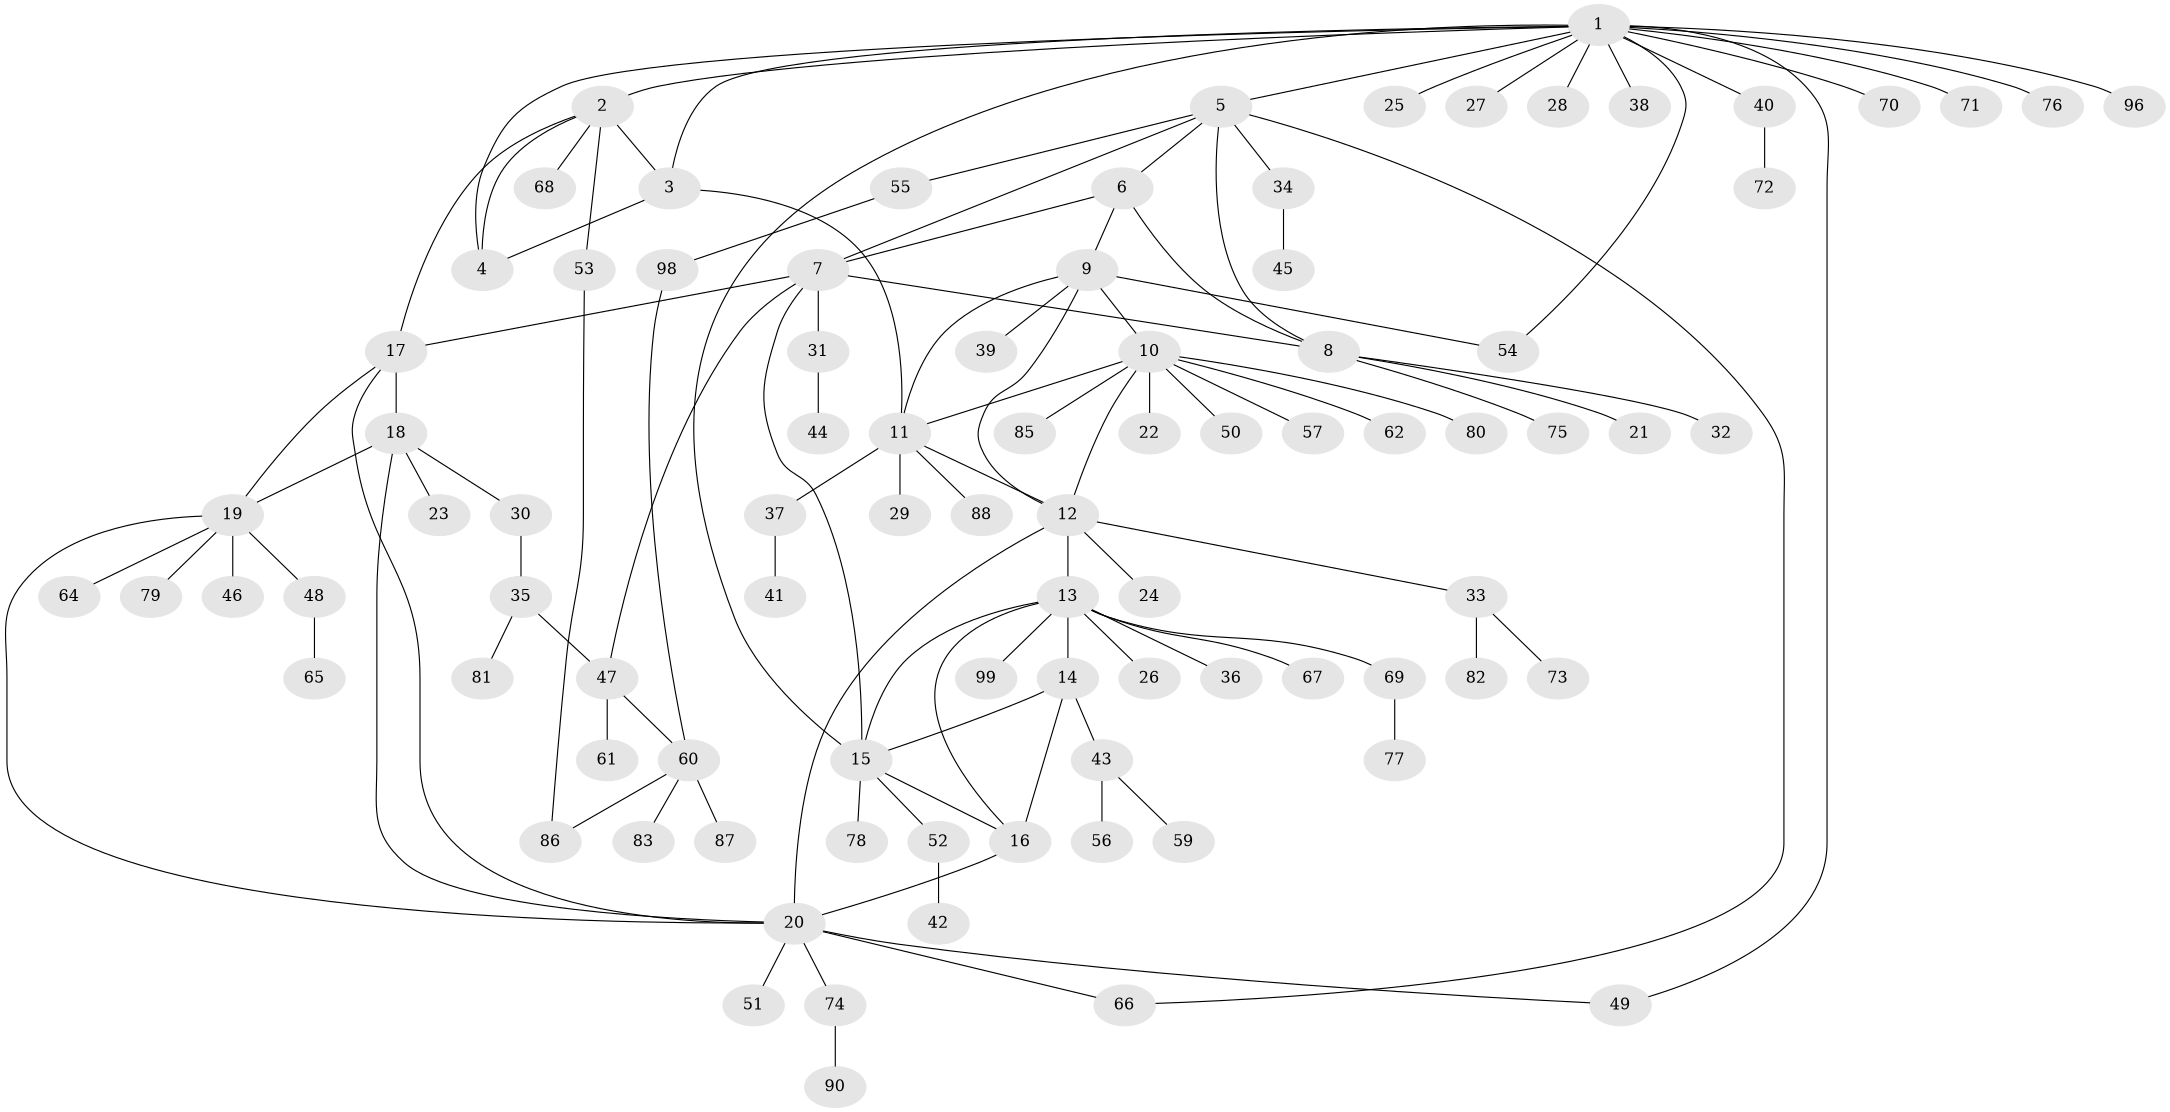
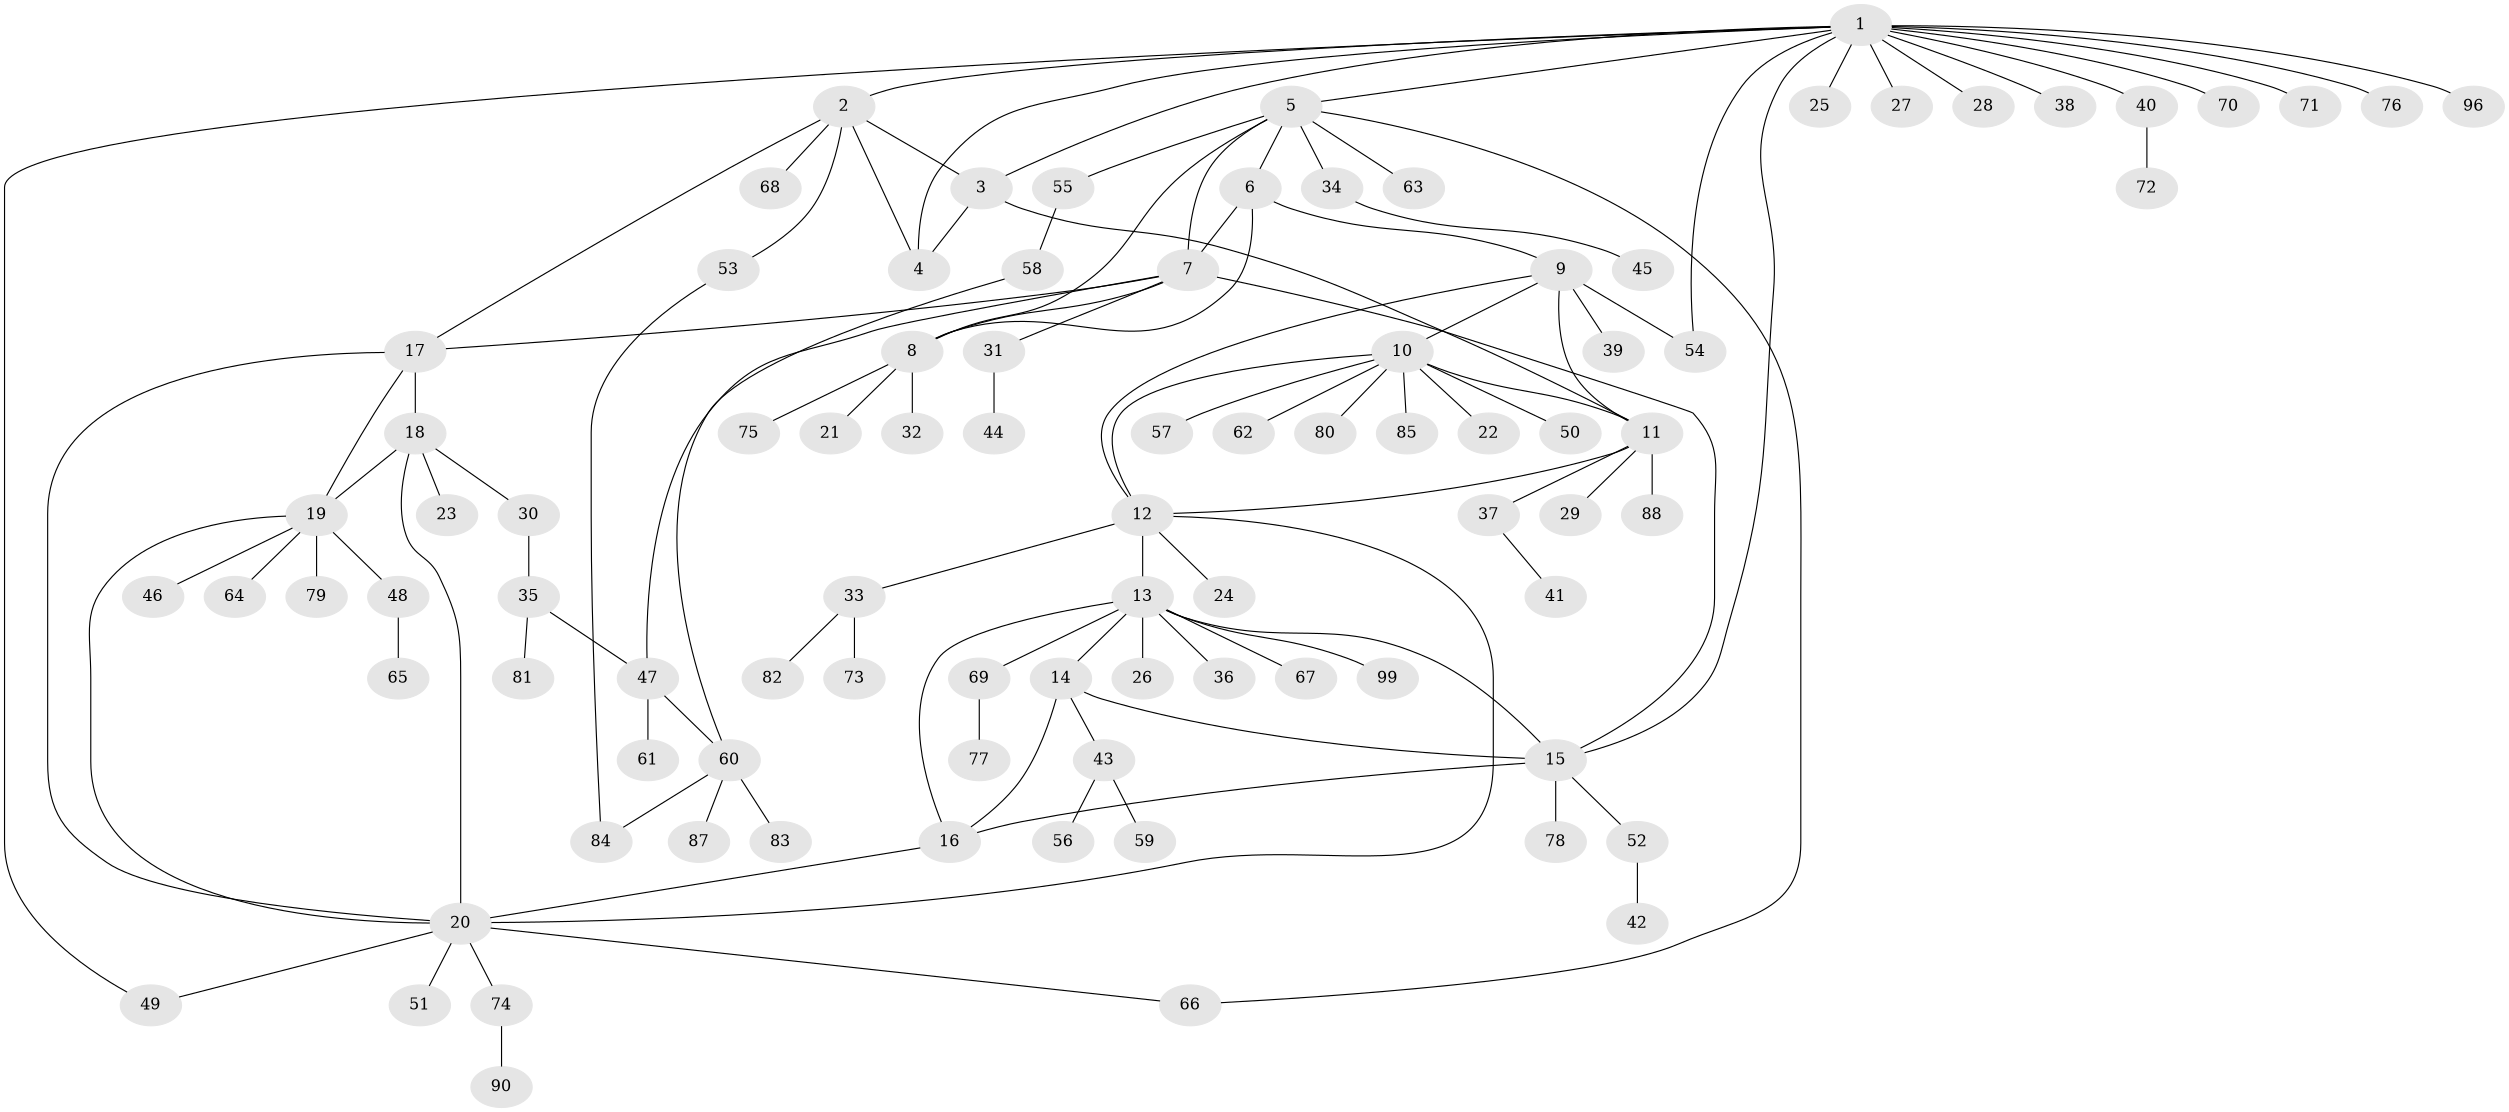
  graph {
    node [color=gray90 style=filled]
    1
    2
    3
    4
    5
    15
    25
    27
    28
    38
    40
    49
    54
    70
    71
    76
    n17 [label=96]
    17
    53
    68
    11
    6
    7
    8
    34
    55
+   63
    66
    16
    52
    78
    72
    20
    18
    19
-   84 [label=86]
+   84
    12
    29
    37
    88
    9
    31
    47
    21
    32
    75
    45
-   58 [label=98]
+   58
    10
    39
    44
    60
    61
    22
    50
    57
    62
    80
    85
    13
    24
    33
    41
    14
    26
    36
    67
    69
    n69 [label=99]
    51
    74
    73
    82
    43
    77
    56
    59
    42
    23
    30
    46
    48
    64
    79
    35
    65
    90
    81
    83
    87
    1 -- 2
    1 -- 3
    1 -- 4
    1 -- 5
    1 -- 15
    1 -- 25
    1 -- 27
    1 -- 28
    1 -- 38
    1 -- 40
    1 -- 49
    1 -- 54
    1 -- 70
    1 -- 71
    1 -- 76
    1 -- n17
    2 -- 3
    2 -- 4
    2 -- 17
    2 -- 53
    2 -- 68
    3 -- 4
    3 -- 11
    5 -- 6
    5 -- 7
    5 -- 8
    5 -- 34
    5 -- 55
+   5 -- 63
    5 -- 66
    15 -- 16
    15 -- 52
    15 -- 78
    40 -- 72
    17 -- 20
    17 -- 18
    17 -- 19
    53 -- 84
    11 -- 12
    11 -- 29
    11 -- 37
    11 -- 88
    6 -- 7
    6 -- 8
    6 -- 9
    7 -- 15
    7 -- 17
    7 -- 8
    7 -- 31
    7 -- 47
    8 -- 21
    8 -- 32
    8 -- 75
    34 -- 45
    55 -- 58
    16 -- 20
    52 -- 42
    20 -- 49
    20 -- 66
    20 -- 51
    20 -- 74
    18 -- 20
    18 -- 19
    18 -- 23
    18 -- 30
    19 -- 20
    19 -- 46
    19 -- 48
    19 -- 64
    19 -- 79
    12 -- 20
    12 -- 13
    12 -- 24
    12 -- 33
    37 -- 41
    9 -- 54
    9 -- 11
    9 -- 12
    9 -- 10
    9 -- 39
    31 -- 44
    47 -- 60
    47 -- 61
    58 -- 60
    10 -- 11
    10 -- 12
    10 -- 22
    10 -- 50
    10 -- 57
    10 -- 62
    10 -- 80
    10 -- 85
    60 -- 84
    60 -- 83
    60 -- 87
    13 -- 15
    13 -- 16
    13 -- 14
    13 -- 26
    13 -- 36
    13 -- 67
    13 -- 69
    13 -- n69
    33 -- 73
    33 -- 82
    14 -- 15
    14 -- 16
    14 -- 43
    69 -- 77
    74 -- 90
    43 -- 56
    43 -- 59
    30 -- 35
    48 -- 65
    35 -- 47
    35 -- 81
  }
